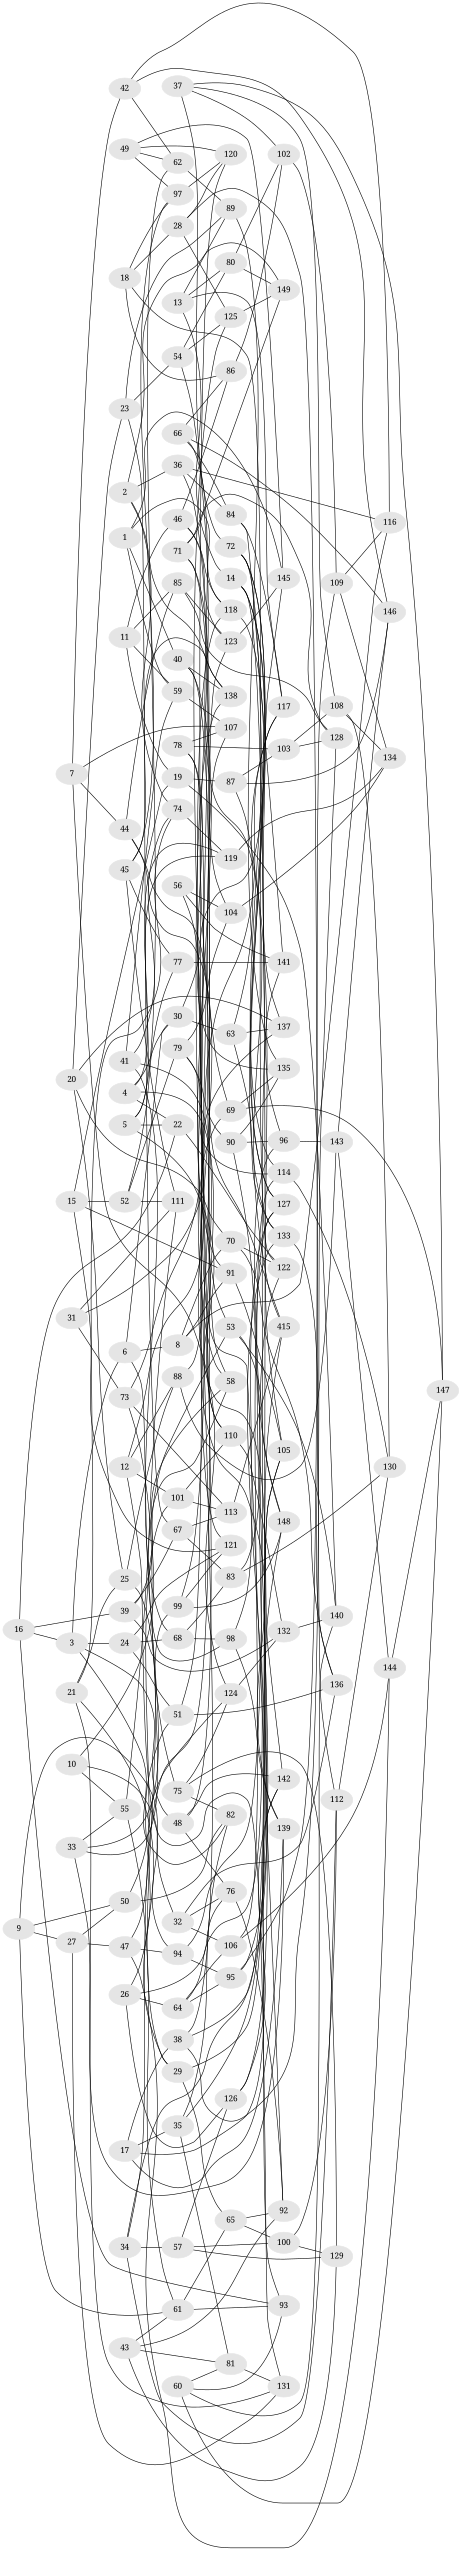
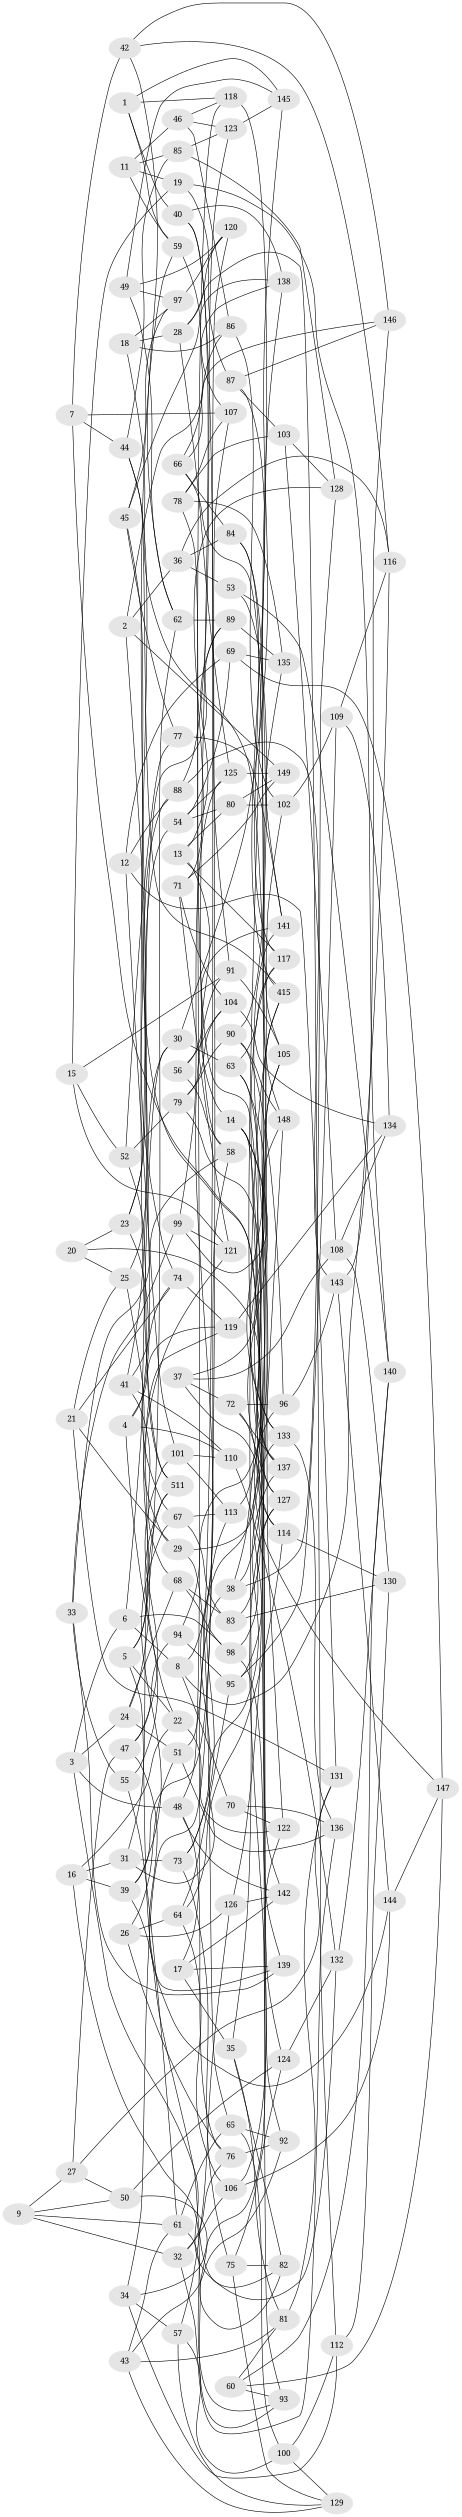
  graph {
    fontname="Noto Serif"
    rankdir=LR
    node [color=gray90 fontname="Noto Serif" style=filled]
    edge [fontname="Noto Serif"]
    1
    40
    59
    118
    145
    138
    91
    58
    107
    127
    2
    36
    74
    149
    116
    53
    84
    119
    3
    6
    24
    48
    82
    30
    8
    98
    121
    51
    68
    142
    76
    4
    22
    110
    122
    63
    132
    134
    5
    62
    139
    89
    70
    7
    42
    44
    124
    146
    85
    n50 [label=415]
    136
    105
    9
    27
    32
    50
    61
    131
    47
    106
    93
    65
-   10
    55
    94
    140
    148
-   111
+   111 [label=511]
    77
    141
    95
    11
    19
    46
    87
    86
    123
    128
    12
    69
    88
    101
    147
    135
    143
    113
    13
    14
    80
    117
    133
    102
    15
    52
    79
    16
    31
    39
    137
    73
    67
    17
    35
    38
    81
    18
    28
    97
    112
    120
    125
    103
    20
    23
    25
    54
    29
    21
    83
    26
    64
    126
    114
    92
    144
    130
    100
    75
    33
    99
    34
    57
    129
    37
    72
    108
    96
    109
    41
    43
    56
    104
    45
    49
    90
    60
    66
    71
    78
    1 -- 40
    1 -- 59
    1 -- 118
    1 -- 145
    40 -- 138
    40 -- 91
    40 -- 58
    59 -- 107
    118 -- 127
    91 -- 105
    2 -- 138
    2 -- 36
    2 -- 74
    2 -- 149
    36 -- 116
    36 -- 53
    36 -- 84
    74 -- 119
    53 -- 140
    53 -- 148
    84 -- 141
    84 -- 117
    119 -- 134
    3 -- 6
    3 -- 24
    3 -- 48
    3 -- 82
    6 -- 30
    6 -- 8
    6 -- 98
    24 -- 121
    24 -- 51
    24 -- 68
    48 -- 118
    48 -- 142
    48 -- 76
    30 -- 145
    30 -- 63
    8 -- 91
    8 -- 116
    8 -- 70
    98 -- 127
    98 -- 139
    51 -- 136
    51 -- 120
    68 -- 98
    68 -- 83
    76 -- 92
    4 -- 119
    4 -- 30
    4 -- 22
    4 -- 110
    22 -- 122
    110 -- 132
    63 -- 117
    63 -- 133
    63 -- 137
    132 -- 140
    5 -- 119
    5 -- 22
    5 -- 62
    5 -- 139
    62 -- 89
    89 -- 135
    70 -- 122
    70 -- 136
    7 -- 107
    7 -- 42
    7 -- 44
    7 -- 124
    42 -- 116
    42 -- 62
    42 -- 146
    44 -- 142
    44 -- 85
    44 -- n50
    124 -- 132
    85 -- 123
    85 -- 128
    9 -- 27
    9 -- 32
    9 -- 50
    9 -- 61
    27 -- 50
    27 -- 131
    27 -- 47
    32 -- 76
    32 -- 136
    32 -- 106
    50 -- 82
    50 -- 124
    61 -- 93
    61 -- 65
    47 -- 94
    47 -- 101
    47 -- 144
    106 -- 127
    106 -- 144
    65 -- 92
    65 -- 100
-   10 -- 53
-   10 -- 55
-   10 -- 94
    55 -- 61
    55 -- 111
    94 -- 141
    94 -- 95
    77 -- 141
    95 -- 133
    95 -- 109
    11 -- 59
    11 -- 85
    11 -- 19
    11 -- 46
    19 -- 140
    19 -- 87
    46 -- 118
    46 -- 86
    46 -- 123
    87 -- 146
    87 -- n50
    87 -- 103
    86 -- 102
    123 -- 145
    12 -- 131
    12 -- 69
    12 -- 88
    12 -- 101
    69 -- 147
    69 -- 135
    88 -- 123
    88 -- 143
    101 -- 110
    101 -- 113
    143 -- 146
    143 -- 144
    113 -- n50
    13 -- 89
    13 -- 14
    13 -- 80
    13 -- 117
    14 -- 127
    14 -- 93
    14 -- 133
    80 -- 149
    80 -- 102
    133 -- 136
    102 -- 109
    15 -- 91
    15 -- 121
    15 -- 19
    15 -- 52
    52 -- 111
    52 -- 77
    52 -- 79
    79 -- 114
    79 -- 104
    79 -- 90
    16 -- 22
    16 -- 93
-   16 -- 3
+   16 -- 31
    16 -- 39
    31 -- 111
    31 -- 137
    31 -- 73
    39 -- 58
    39 -- 132
    39 -- 67
    73 -- 113
    73 -- 117
    73 -- 75
    67 -- 113
    67 -- 83
    17 -- 142
    17 -- 139
    17 -- 35
    17 -- 38
    35 -- 82
    35 -- n50
    35 -- 81
    38 -- 138
    38 -- 105
    38 -- 128
    81 -- 131
    18 -- 122
    18 -- 86
    18 -- 28
    18 -- 97
    28 -- 112
    28 -- 120
    28 -- 125
    97 -- 120
    112 -- 130
    125 -- 149
    103 -- 128
    103 -- 108
-   20 -- 70
    20 -- 137
    20 -- 23
    20 -- 25
    23 -- 89
    23 -- 67
    23 -- 54
    25 -- 88
    25 -- 29
    54 -- 69
    54 -- 80
    54 -- 125
    29 -- 105
    29 -- 65
    21 -- 74
    21 -- 131
    21 -- 25
    21 -- 29
    83 -- 130
    83 -- 96
    26 -- 51
    26 -- 76
    26 -- 64
    26 -- 126
    64 -- 106
    64 -- 95
    64 -- 114
    126 -- 142
    126 -- 148
    114 -- 130
    144 -- 147
    100 -- 112
    100 -- 129
    75 -- 82
    75 -- 124
    75 -- 129
    33 -- 58
    33 -- 139
    33 -- 55
    33 -- 99
    99 -- 121
    99 -- 148
    99 -- 125
    34 -- 107
    34 -- 122
    34 -- 112
    34 -- 57
    57 -- 126
    57 -- 100
    57 -- 129
    37 -- 147
    37 -- 102
    37 -- 72
    37 -- 108
    72 -- 137
    72 -- 114
    72 -- 96
    108 -- 134
    108 -- 130
    96 -- 143
    109 -- 116
    109 -- 134
    41 -- 59
    41 -- 74
    41 -- 68
    41 -- 110
    43 -- 61
    43 -- 81
    43 -- 92
    43 -- 129
    56 -- 58
    56 -- 141
    56 -- 104
    104 -- 134
    45 -- 138
    45 -- 111
    45 -- 77
    45 -- 97
    49 -- 145
    49 -- 62
    49 -- 97
    49 -- 120
    90 -- 148
    90 -- 135
    90 -- 96
    60 -- 93
    60 -- 140
    60 -- 147
    60 -- 81
    66 -- 84
    66 -- 146
    66 -- 105
    66 -- 86
    71 -- 149
    71 -- 121
    71 -- 128
    71 -- 104
    78 -- 107
    78 -- 135
    78 -- 103
    78 -- 92
  }
